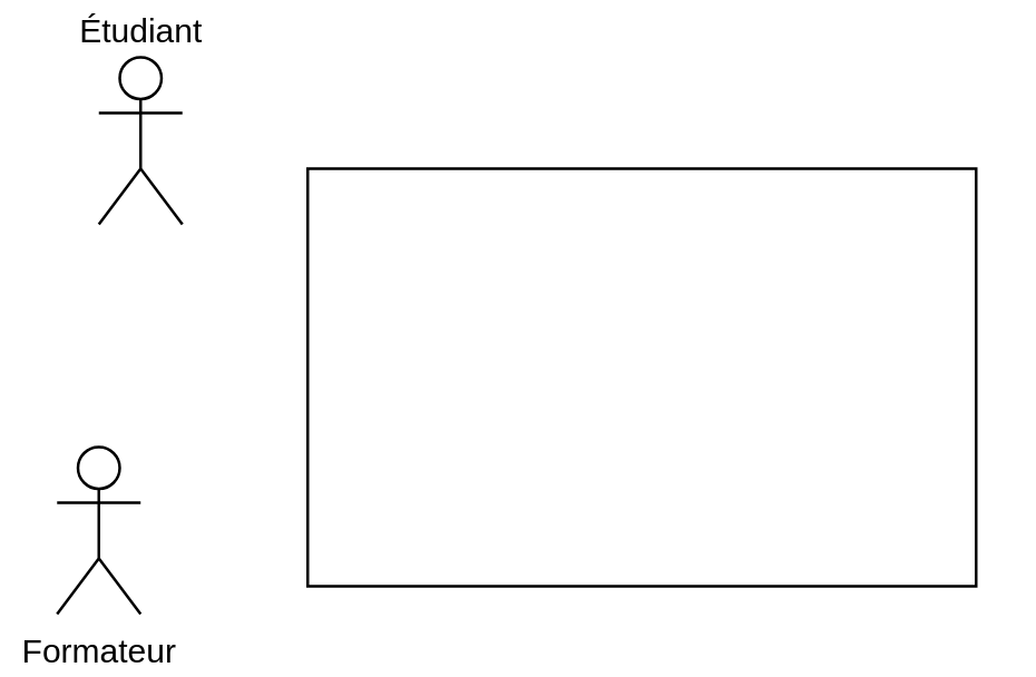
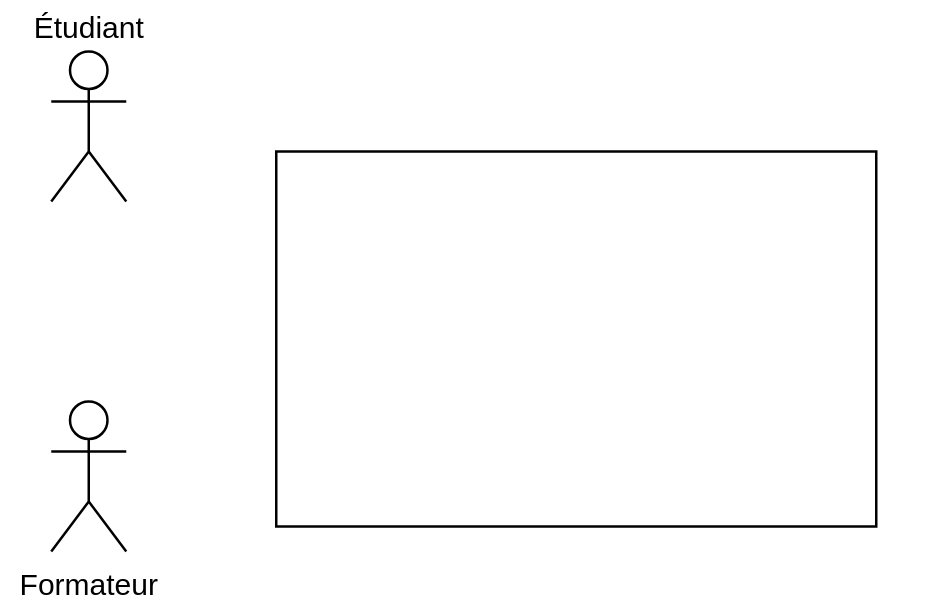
  <mxCell id="0" />
  <mxCell id="1" parent="0" />
  <mxCell id="2" value="" style="rounded=0;whiteSpace=wrap;html=1;" vertex="1" parent="1"><mxGeometry x="110" y="60" width="240" height="150" as="geometry" /></mxCell>
  <mxCell id="3" value="Formateur" style="shape=umlActor;verticalLabelPosition=bottom;verticalAlign=top;html=1;outlineConnect=0;" vertex="1" parent="1"><mxGeometry x="20" y="160" width="30" height="60" as="geometry" /></mxCell>
- <mxCell id="4" value="Étudiant" style="shape=umlActor;verticalLabelPosition=top;verticalAlign=bottom;html=1;outlineConnect=0;labelPosition=center;align=center;" vertex="1" parent="1"><mxGeometry x="35" y="20" width="30" height="60" as="geometry" /></mxCell>
+ <mxCell id="4" value="Étudiant" style="shape=umlActor;verticalLabelPosition=top;verticalAlign=bottom;html=1;outlineConnect=0;labelPosition=center;align=center;" vertex="1" parent="1"><mxGeometry x="20" y="20" width="30" height="60" as="geometry" /></mxCell>
